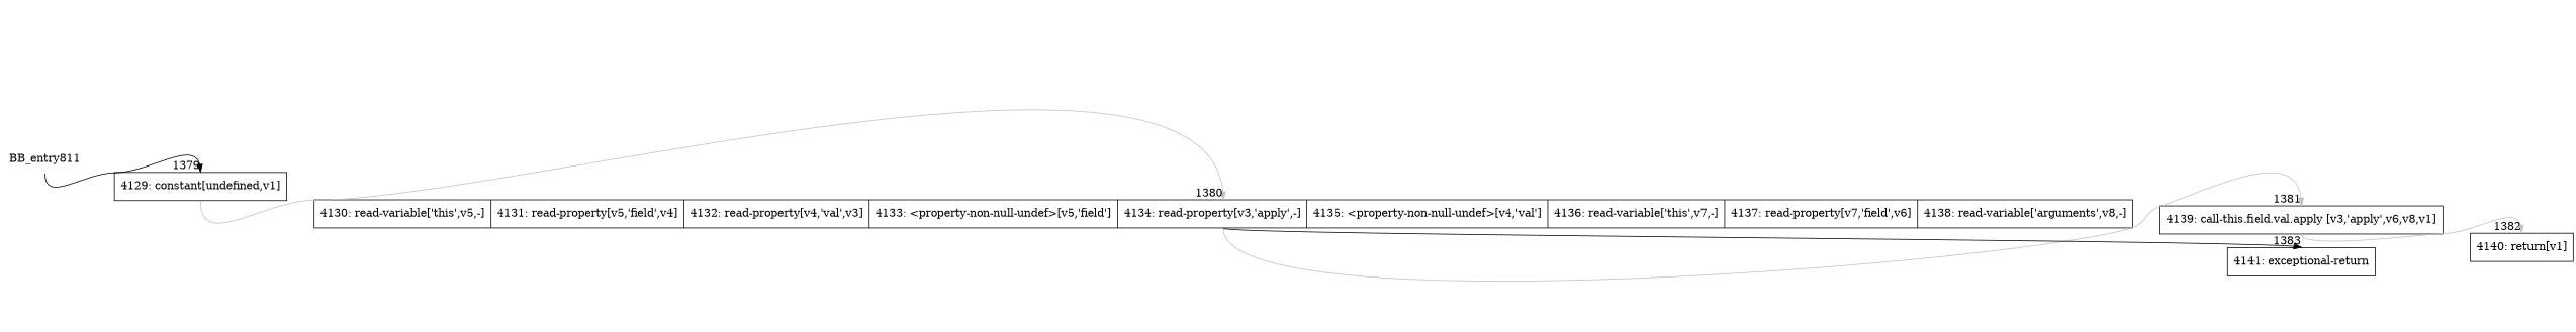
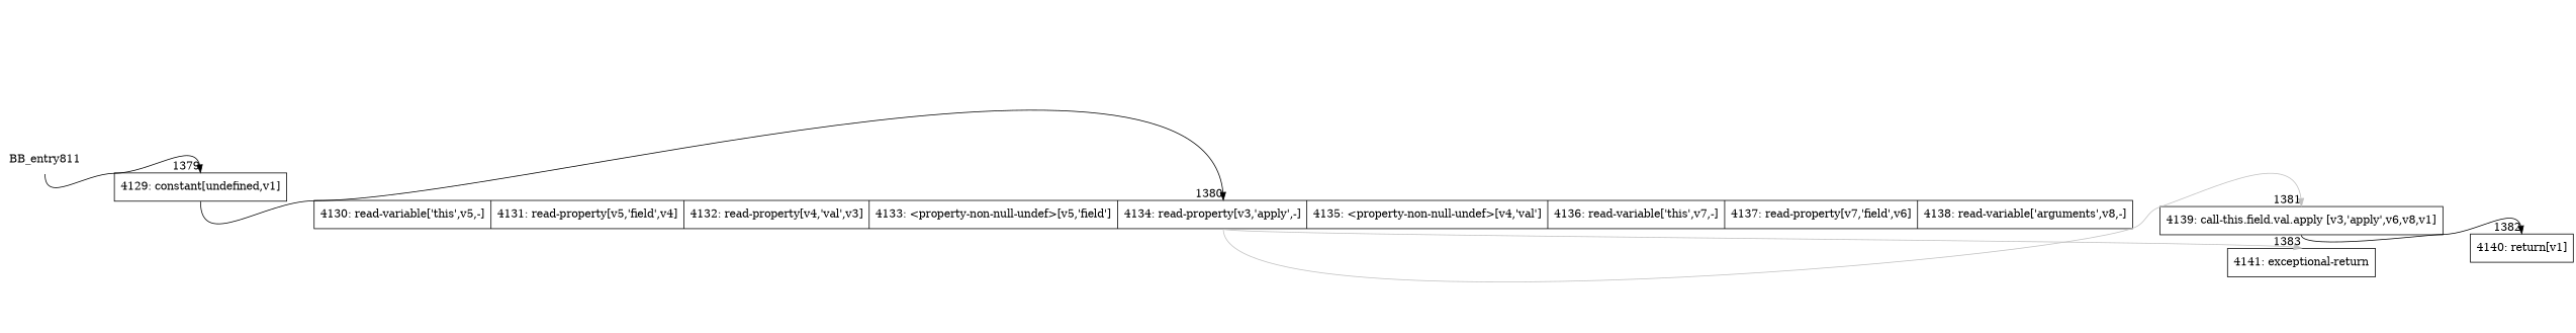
  digraph {
    rankdir=LR
    node [shape=record]
    edge [headport=n tailport=s]
    n1 [label=BB_entry811 shape=none]
    n2 [label="{4129: constant[undefined,v1]}"]
    n3 [label="{4130: read-variable['this',v5,-]|4131: read-property[v5,'field',v4]|4132: read-property[v4,'val',v3]|4133: \<property-non-null-undef\>[v5,'field']|4134: read-property[v3,'apply',-]|4135: \<property-non-null-undef\>[v4,'val']|4136: read-variable['this',v7,-]|4137: read-property[v7,'field',v6]|4138: read-variable['arguments',v8,-]}"]
    n4 [label="{4139: call-this.field.val.apply [v3,'apply',v6,v8,v1]}"]
    n5 [label="{4141: exceptional-return}"]
    n6 [label="{4140: return[v1]}"]
    n1 -> n2 [headlabel="    1379"]
-   n2 -> n3 [headlabel="      1380" color=gray]
+   n2 -> n3 [headlabel="      1380"]
    n3 -> n4 [color=gray headlabel="      1381"]
-   n3 -> n5 [color=black headlabel="      1383"]
-   n4 -> n6 [headlabel="      1382" color=gray]
+   n3 -> n5 [color=gray headlabel="      1383"]
+   n4 -> n6 [headlabel="      1382"]
  }
